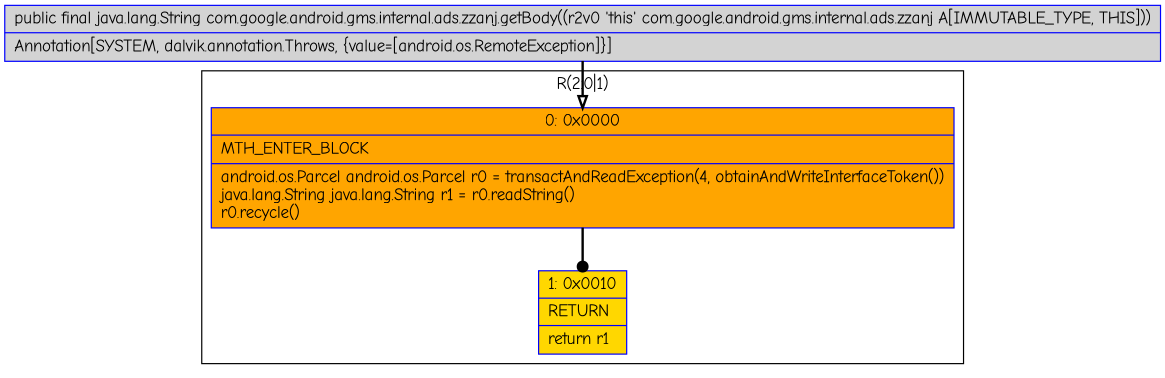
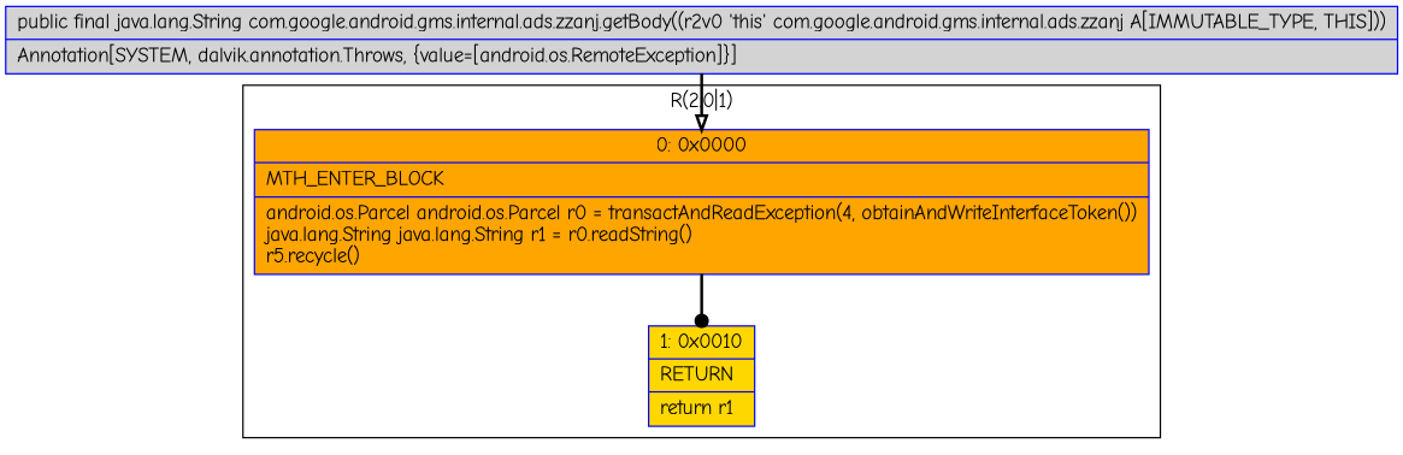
  digraph {
    fontname="Comic Neue"
    node [color=blue shape=record style=filled fontname="Comic Neue"]
    edge [style=bold fontname="Comic Neue"]
-   n1 [label="{0\:\ 0x0000|MTH_ENTER_BLOCK\l|android.os.Parcel android.os.Parcel r0 = transactAndReadException(4, obtainAndWriteInterfaceToken())\ljava.lang.String java.lang.String r1 = r0.readString()\lr0.recycle()\l}" fillcolor=orange]
+   n1 [label="{0\:\ 0x0000|MTH_ENTER_BLOCK\l|android.os.Parcel android.os.Parcel r0 = transactAndReadException(4, obtainAndWriteInterfaceToken())\ljava.lang.String java.lang.String r1 = r0.readString()\lr5.recycle()\l}" fillcolor=orange]
    n2 [label="{1\:\ 0x0010|RETURN\l|return r1\l}" fillcolor=gold]
    n3 [label="{public final java.lang.String com.google.android.gms.internal.ads.zzanj.getBody((r2v0 'this' com.google.android.gms.internal.ads.zzanj A[IMMUTABLE_TYPE, THIS]))  | Annotation[SYSTEM, dalvik.annotation.Throws, \{value=[android.os.RemoteException]\}]\l}" fillcolor=lightgrey]
    subgraph cluster_1 {
      label="R(2:0|1)"
      n1
      n2
    }
    n1 -> n2 [arrowhead=dot]
    n3 -> n1 [arrowhead=onormal]
  }
